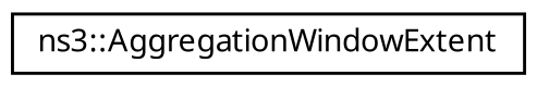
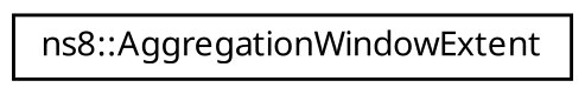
  digraph {
    rankdir=LR
    fontname="Noto Sans"
-   n1 [color=black fillcolor=white fontname="Noto Sans" fontsize=10 height=0.2 label="ns3::AggregationWindowExtent" shape=record style=filled width=0.4]
+   n1 [color=black fillcolor=white fontname="Noto Sans" fontsize=10 height=0.2 label="ns8::AggregationWindowExtent" shape=record style=filled width=0.4]
  }
